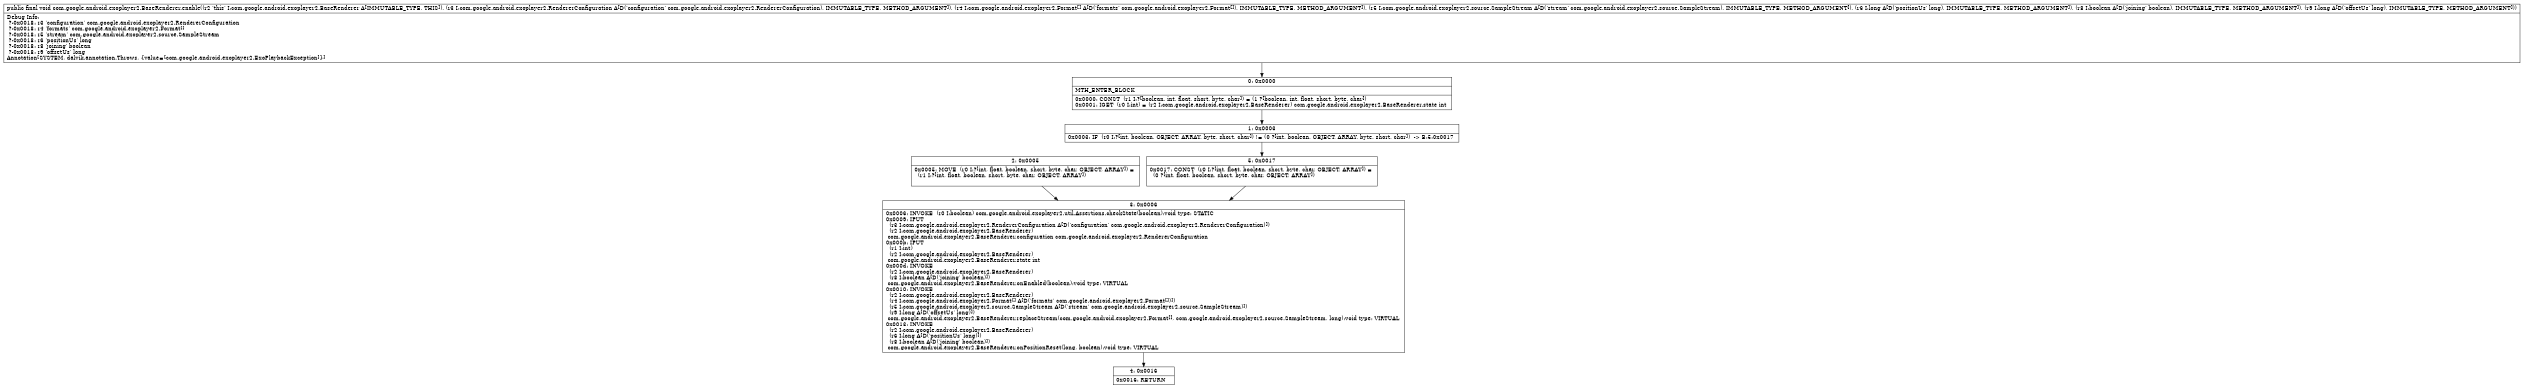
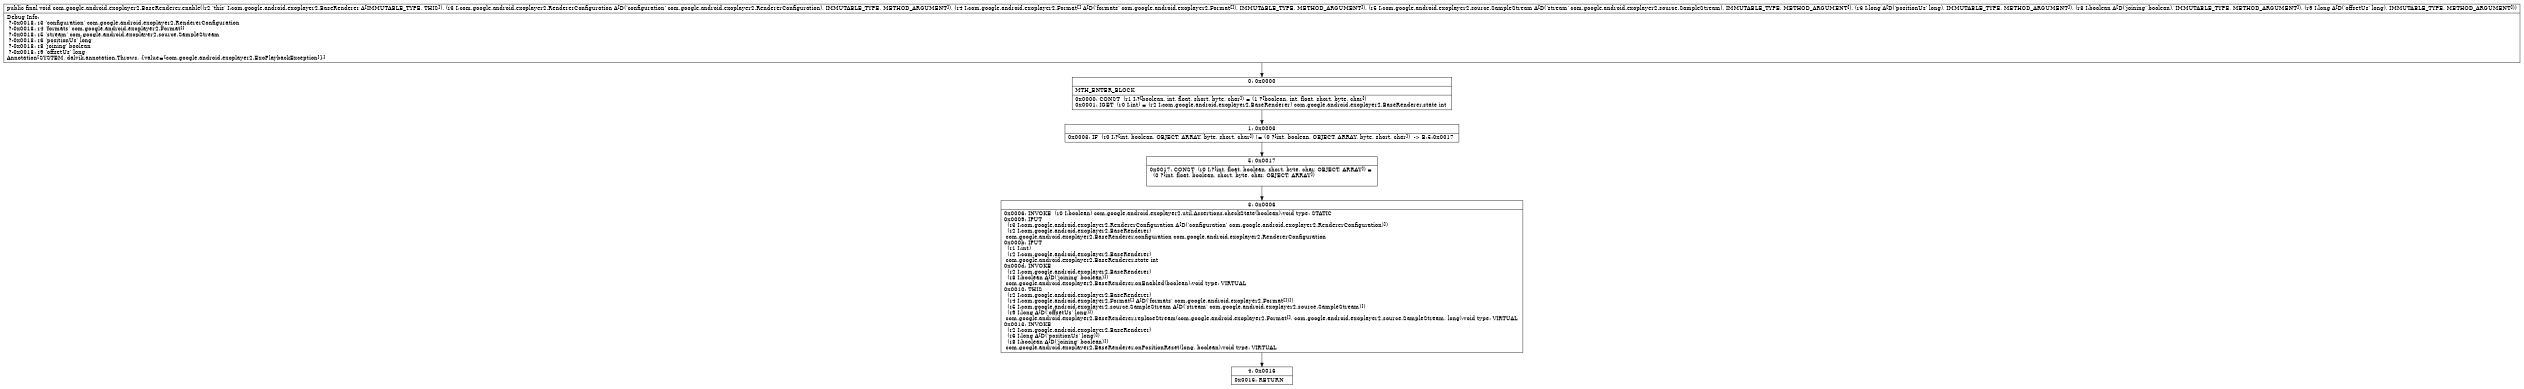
  digraph {
    node [shape=record]
    n1 [label="{0\:\ 0x0000|MTH_ENTER_BLOCK\l|0x0000: CONST  (r1 I:?[boolean, int, float, short, byte, char]) = (1 ?[boolean, int, float, short, byte, char]) \l0x0001: IGET  (r0 I:int) = (r2 I:com.google.android.exoplayer2.BaseRenderer) com.google.android.exoplayer2.BaseRenderer.state int \l}"]
    n2 [label="{1\:\ 0x0003|0x0003: IF  (r0 I:?[int, boolean, OBJECT, ARRAY, byte, short, char]) != (0 ?[int, boolean, OBJECT, ARRAY, byte, short, char])  \-\> B:5:0x0017 \l}"]
    n3 [label="{5\:\ 0x0017|0x0017: CONST  (r0 I:?[int, float, boolean, short, byte, char, OBJECT, ARRAY]) = \l  (0 ?[int, float, boolean, short, byte, char, OBJECT, ARRAY])\l \l}"]
-   n4 [label="{2\:\ 0x0005|0x0005: MOVE  (r0 I:?[int, float, boolean, short, byte, char, OBJECT, ARRAY]) = \l  (r1 I:?[int, float, boolean, short, byte, char, OBJECT, ARRAY])\l \l}"]
-   n5 [label="{3\:\ 0x0006|0x0006: INVOKE  (r0 I:boolean) com.google.android.exoplayer2.util.Assertions.checkState(boolean):void type: STATIC \l0x0009: IPUT  \l  (r3 I:com.google.android.exoplayer2.RendererConfiguration A[D('configuration' com.google.android.exoplayer2.RendererConfiguration)])\l  (r2 I:com.google.android.exoplayer2.BaseRenderer)\l com.google.android.exoplayer2.BaseRenderer.configuration com.google.android.exoplayer2.RendererConfiguration \l0x000b: IPUT  \l  (r1 I:int)\l  (r2 I:com.google.android.exoplayer2.BaseRenderer)\l com.google.android.exoplayer2.BaseRenderer.state int \l0x000d: INVOKE  \l  (r2 I:com.google.android.exoplayer2.BaseRenderer)\l  (r8 I:boolean A[D('joining' boolean)])\l com.google.android.exoplayer2.BaseRenderer.onEnabled(boolean):void type: VIRTUAL \l0x0010: INVOKE  \l  (r2 I:com.google.android.exoplayer2.BaseRenderer)\l  (r4 I:com.google.android.exoplayer2.Format[] A[D('formats' com.google.android.exoplayer2.Format[])])\l  (r5 I:com.google.android.exoplayer2.source.SampleStream A[D('stream' com.google.android.exoplayer2.source.SampleStream)])\l  (r9 I:long A[D('offsetUs' long)])\l com.google.android.exoplayer2.BaseRenderer.replaceStream(com.google.android.exoplayer2.Format[], com.google.android.exoplayer2.source.SampleStream, long):void type: VIRTUAL \l0x0013: INVOKE  \l  (r2 I:com.google.android.exoplayer2.BaseRenderer)\l  (r6 I:long A[D('positionUs' long)])\l  (r8 I:boolean A[D('joining' boolean)])\l com.google.android.exoplayer2.BaseRenderer.onPositionReset(long, boolean):void type: VIRTUAL \l}"]
+   n5 [label="{3\:\ 0x0006|0x0006: INVOKE  (r0 I:boolean) com.google.android.exoplayer2.util.Assertions.checkState(boolean):void type: STATIC \l0x0009: IPUT  \l  (r3 I:com.google.android.exoplayer2.RendererConfiguration A[D('configuration' com.google.android.exoplayer2.RendererConfiguration)])\l  (r2 I:com.google.android.exoplayer2.BaseRenderer)\l com.google.android.exoplayer2.BaseRenderer.configuration com.google.android.exoplayer2.RendererConfiguration \l0x000b: IPUT  \l  (r1 I:int)\l  (r2 I:com.google.android.exoplayer2.BaseRenderer)\l com.google.android.exoplayer2.BaseRenderer.state int \l0x000d: INVOKE  \l  (r2 I:com.google.android.exoplayer2.BaseRenderer)\l  (r8 I:boolean A[D('joining' boolean)])\l com.google.android.exoplayer2.BaseRenderer.onEnabled(boolean):void type: VIRTUAL \l0x0010: THIS  \l  (r2 I:com.google.android.exoplayer2.BaseRenderer)\l  (r4 I:com.google.android.exoplayer2.Format[] A[D('formats' com.google.android.exoplayer2.Format[])])\l  (r5 I:com.google.android.exoplayer2.source.SampleStream A[D('stream' com.google.android.exoplayer2.source.SampleStream)])\l  (r9 I:long A[D('offsetUs' long)])\l com.google.android.exoplayer2.BaseRenderer.replaceStream(com.google.android.exoplayer2.Format[], com.google.android.exoplayer2.source.SampleStream, long):void type: VIRTUAL \l0x0013: INVOKE  \l  (r2 I:com.google.android.exoplayer2.BaseRenderer)\l  (r6 I:long A[D('positionUs' long)])\l  (r8 I:boolean A[D('joining' boolean)])\l com.google.android.exoplayer2.BaseRenderer.onPositionReset(long, boolean):void type: VIRTUAL \l}"]
    n6 [label="{4\:\ 0x0016|0x0016: RETURN   \l}"]
    n7 [label="{public final void com.google.android.exoplayer2.BaseRenderer.enable((r2 'this' I:com.google.android.exoplayer2.BaseRenderer A[IMMUTABLE_TYPE, THIS]), (r3 I:com.google.android.exoplayer2.RendererConfiguration A[D('configuration' com.google.android.exoplayer2.RendererConfiguration), IMMUTABLE_TYPE, METHOD_ARGUMENT]), (r4 I:com.google.android.exoplayer2.Format[] A[D('formats' com.google.android.exoplayer2.Format[]), IMMUTABLE_TYPE, METHOD_ARGUMENT]), (r5 I:com.google.android.exoplayer2.source.SampleStream A[D('stream' com.google.android.exoplayer2.source.SampleStream), IMMUTABLE_TYPE, METHOD_ARGUMENT]), (r6 I:long A[D('positionUs' long), IMMUTABLE_TYPE, METHOD_ARGUMENT]), (r8 I:boolean A[D('joining' boolean), IMMUTABLE_TYPE, METHOD_ARGUMENT]), (r9 I:long A[D('offsetUs' long), IMMUTABLE_TYPE, METHOD_ARGUMENT]))  | Debug Info:\l  ?\-0x0018: r3 'configuration' com.google.android.exoplayer2.RendererConfiguration\l  ?\-0x0018: r4 'formats' com.google.android.exoplayer2.Format[]\l  ?\-0x0018: r5 'stream' com.google.android.exoplayer2.source.SampleStream\l  ?\-0x0018: r6 'positionUs' long\l  ?\-0x0018: r8 'joining' boolean\l  ?\-0x0018: r9 'offsetUs' long\lAnnotation[SYSTEM, dalvik.annotation.Throws, \{value=[com.google.android.exoplayer2.ExoPlaybackException]\}]\l}"]
    n1 -> n2
    n2 -> n3
    n3 -> n5
-   n4 -> n5
    n5 -> n6
    n7 -> n1
  }
